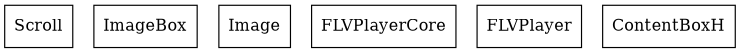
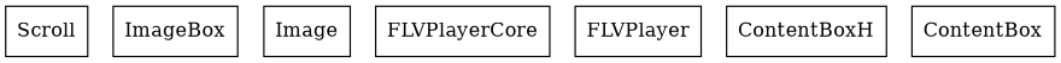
  strict digraph {
    rankdir=TB
    node [shape=record]
    n1 [label=Scroll]
    n2 [label=ImageBox]
    n3 [label=Image]
    n4 [label=FLVPlayerCore]
    n5 [label=FLVPlayer]
    n6 [label=ContentBoxH]
+   n7 [label=ContentBox]
  }
